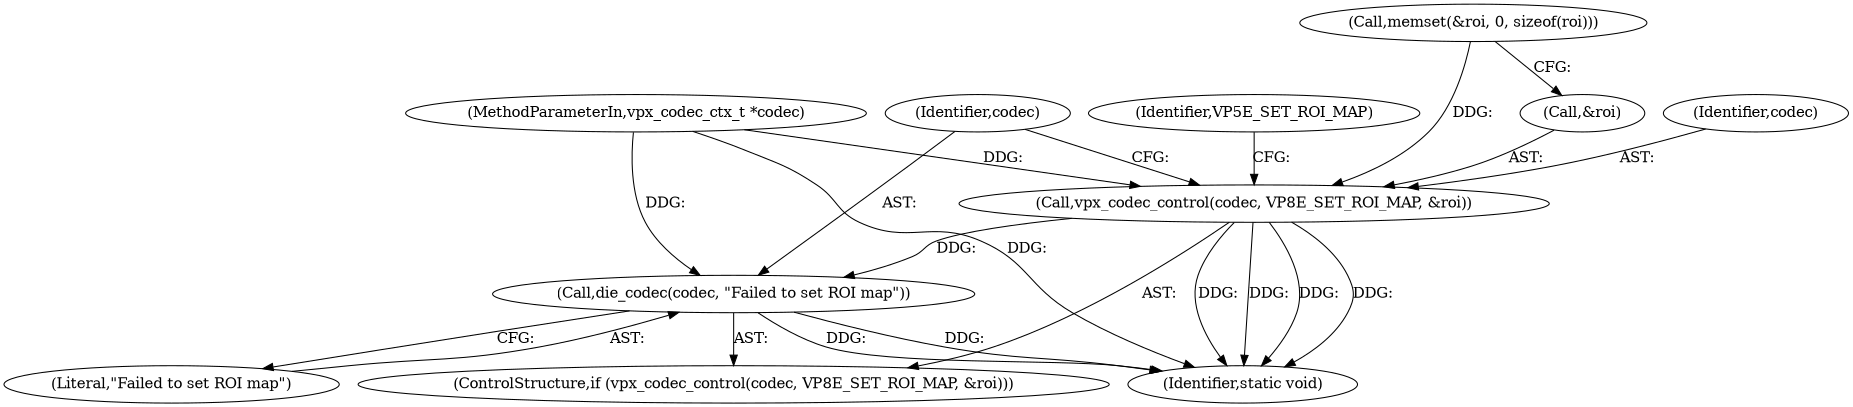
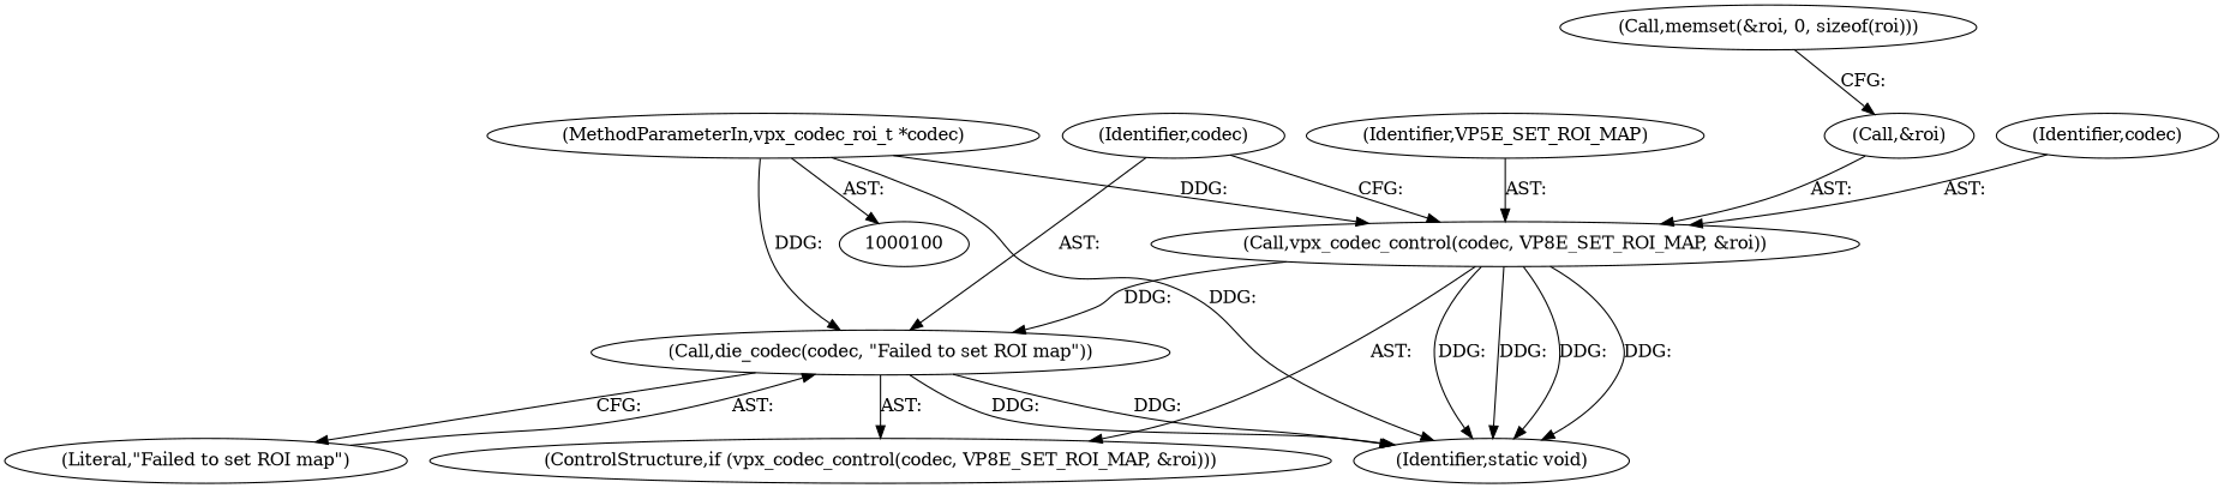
  digraph {
-   n1 [label="(MethodParameterIn,vpx_codec_ctx_t *codec)"]
+   n1 [label="(MethodParameterIn,vpx_codec_roi_t *codec)"]
    n2 [label="(Call,vpx_codec_control(codec, VP8E_SET_ROI_MAP, &roi))"]
    n3 [label="(Call,die_codec(codec, \"Failed to set ROI map\"))"]
    n4 [label="(Identifier,static void)"]
+   1000100
    n6 [label="(ControlStructure,if (vpx_codec_control(codec, VP8E_SET_ROI_MAP, &roi)))"]
    n7 [label="(Literal,\"Failed to set ROI map\")"]
    n8 [label="(Call,&roi)"]
    n9 [label="(Call,memset(&roi, 0, sizeof(roi)))"]
    n10 [label="(Identifier,codec)"]
    n11 [label="(Identifier,VP5E_SET_ROI_MAP)"]
    n12 [label="(Identifier,codec)"]
    n1 -> n2 [label="DDG: "]
    n1 -> n3 [label="DDG: "]
    n1 -> n4 [label="DDG: "]
+   n1 -> 1000100 [label="AST: "]
    n2 -> n3 [label="DDG: "]
    n2 -> n4 [label="DDG: "]
    n2 -> n4 [label="DDG: "]
    n2 -> n4 [label="DDG: "]
    n2 -> n4 [label="DDG: "]
    n2 -> n6 [label="AST: "]
    n3 -> n4 [label="DDG: "]
    n3 -> n4 [label="DDG: "]
    n3 -> n6 [label="AST: "]
    n3 -> n7 [label="CFG: "]
    n7 -> n3 [label="AST: "]
    n8 -> n2 [label="AST: "]
-   n9 -> n2 [label="DDG: "]
    n9 -> n8 [label="CFG: "]
    n10 -> n2 [label="AST: "]
-   n11 -> n2 [label="CFG: "]
+   n11 -> n2 [label="AST: "]
    n12 -> n2 [label="CFG: "]
    n12 -> n3 [label="AST: "]
  }
